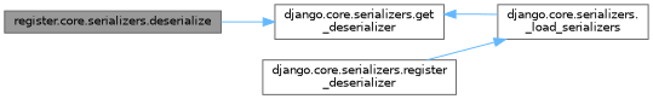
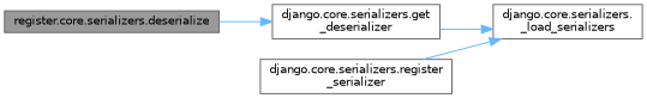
  digraph {
    rankdir=LR
    node [color=grey40 fillcolor=white fontname=Helvetica fontsize=10 shape=box style=filled]
    edge [color=steelblue1 fontname=Helvetica fontsize=10 labelfontname=Helvetica labelfontsize=10 style=solid]
    n1 [color=gray40 fillcolor=grey60 fontcolor=black height=0.2 label="register.core.serializers.deserialize" width=0.4]
    n2 [height=0.2 label="django.core.serializers.get\l_deserializer" width=0.4]
    n3 [height=0.2 label="django.core.serializers.\l_load_serializers" width=0.4]
-   n4 [height=0.2 label="django.core.serializers.register\l_deserializer" width=0.4]
+   n4 [height=0.2 label="django.core.serializers.register\l_serializer" width=0.4]
    n1 -> n2
-   n3 -> n2
+   n2 -> n3
    n4 -> n3
  }
